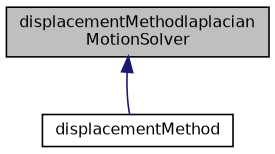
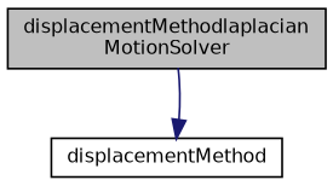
  digraph {
    node [color=black fontname=Helvetica fontsize=10 shape=record]
    n1 [fillcolor=grey75 fontcolor=black height=0.2 label="displacementMethodlaplacian\lMotionSolver" style=filled width=0.4]
    n2 [height=0.2 label=displacementMethod width=0.4]
-   n1 -> n2 [color=midnightblue dir=back fontname=Helvetica fontsize=10 labelfontname=Helvetica labelfontsize=10 style=solid]
+   n2 -> n1 [color=midnightblue dir=back fontname=Helvetica fontsize=10 labelfontname=Helvetica labelfontsize=10 style=solid]
  }
